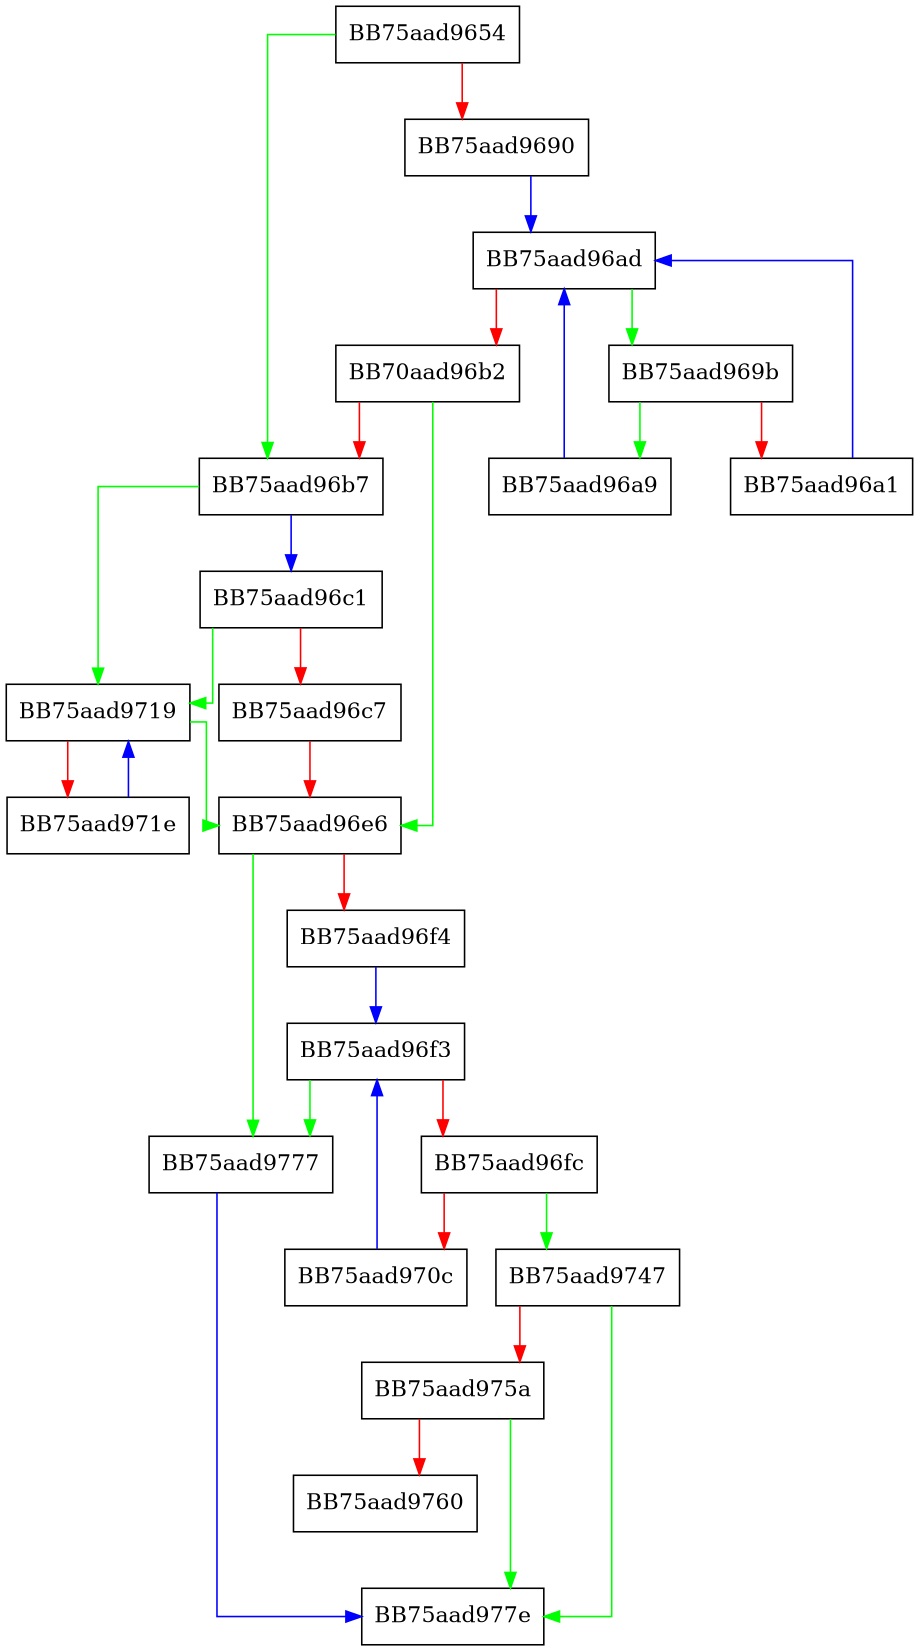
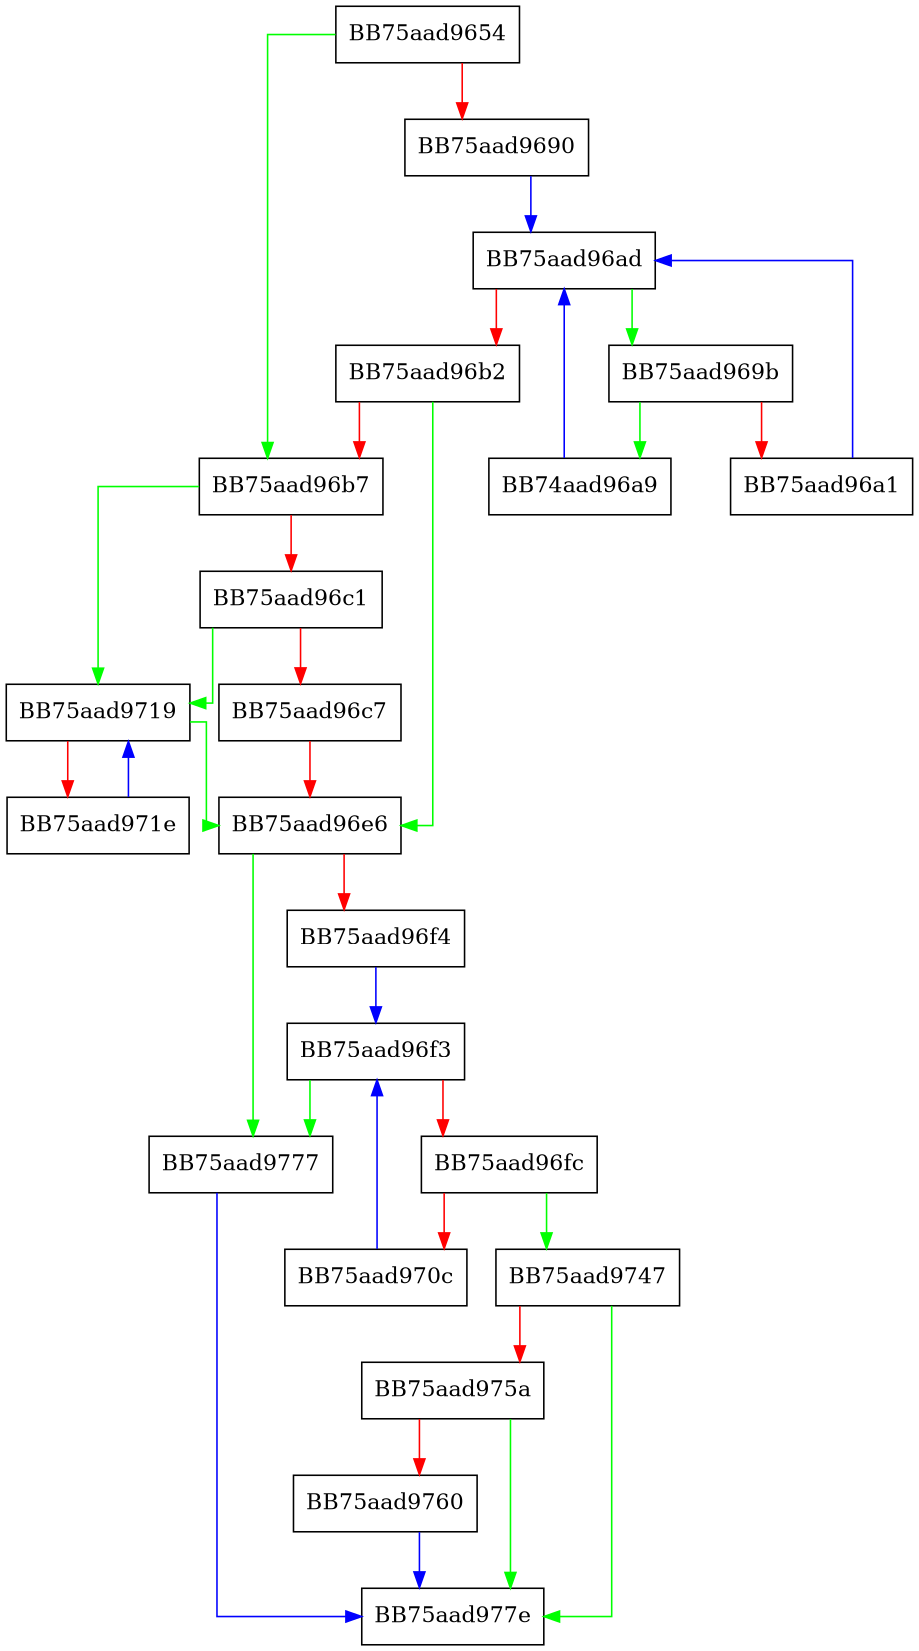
  digraph {
    splines=ortho
    node [shape=box]
    edge [color=red]
    BB75aad9654
    BB75aad96b7
    BB75aad9690
    BB75aad9719
    BB75aad96c1
    BB75aad96ad
    BB75aad96e6
    BB75aad971e
    BB75aad96c7
    BB75aad969b
-   BB75aad96b2 [label=BB70aad96b2]
-   BB75aad96a9
+   BB75aad96b2
+   BB75aad96a9 [label=BB74aad96a9]
    BB75aad96a1
    BB75aad9777
    BB75aad96f4
    BB75aad977e
    n17 [label=BB75aad96f3]
    BB75aad96fc
    BB75aad9747
    BB75aad970c
    BB75aad975a
    BB75aad9760
    BB75aad9654 -> BB75aad96b7 [color=green]
    BB75aad9654 -> BB75aad9690
    BB75aad96b7 -> BB75aad9719 [color=green]
-   BB75aad96b7 -> BB75aad96c1 [color=blue]
+   BB75aad96b7 -> BB75aad96c1
    BB75aad9690 -> BB75aad96ad [color=blue]
    BB75aad9719 -> BB75aad96e6 [color=green]
    BB75aad9719 -> BB75aad971e
    BB75aad96c1 -> BB75aad9719 [color=green]
    BB75aad96c1 -> BB75aad96c7
    BB75aad96ad -> BB75aad969b [color=green]
    BB75aad96ad -> BB75aad96b2
    BB75aad96e6 -> BB75aad9777 [color=green]
    BB75aad96e6 -> BB75aad96f4
    BB75aad971e -> BB75aad9719 [color=blue]
    BB75aad96c7 -> BB75aad96e6
    BB75aad969b -> BB75aad96a9 [color=green]
    BB75aad969b -> BB75aad96a1
    BB75aad96b2 -> BB75aad96b7
    BB75aad96b2 -> BB75aad96e6 [color=green]
    BB75aad96a9 -> BB75aad96ad [color=blue]
    BB75aad96a1 -> BB75aad96ad [color=blue]
    BB75aad9777 -> BB75aad977e [color=blue]
    BB75aad96f4 -> n17 [color=blue]
    n17 -> BB75aad9777 [color=green]
    n17 -> BB75aad96fc
    BB75aad96fc -> BB75aad9747 [color=green]
    BB75aad96fc -> BB75aad970c
    BB75aad9747 -> BB75aad977e [color=green]
    BB75aad9747 -> BB75aad975a
    BB75aad970c -> n17 [color=blue]
    BB75aad975a -> BB75aad977e [color=green]
    BB75aad975a -> BB75aad9760
+   BB75aad9760 -> BB75aad977e [color=blue]
  }
